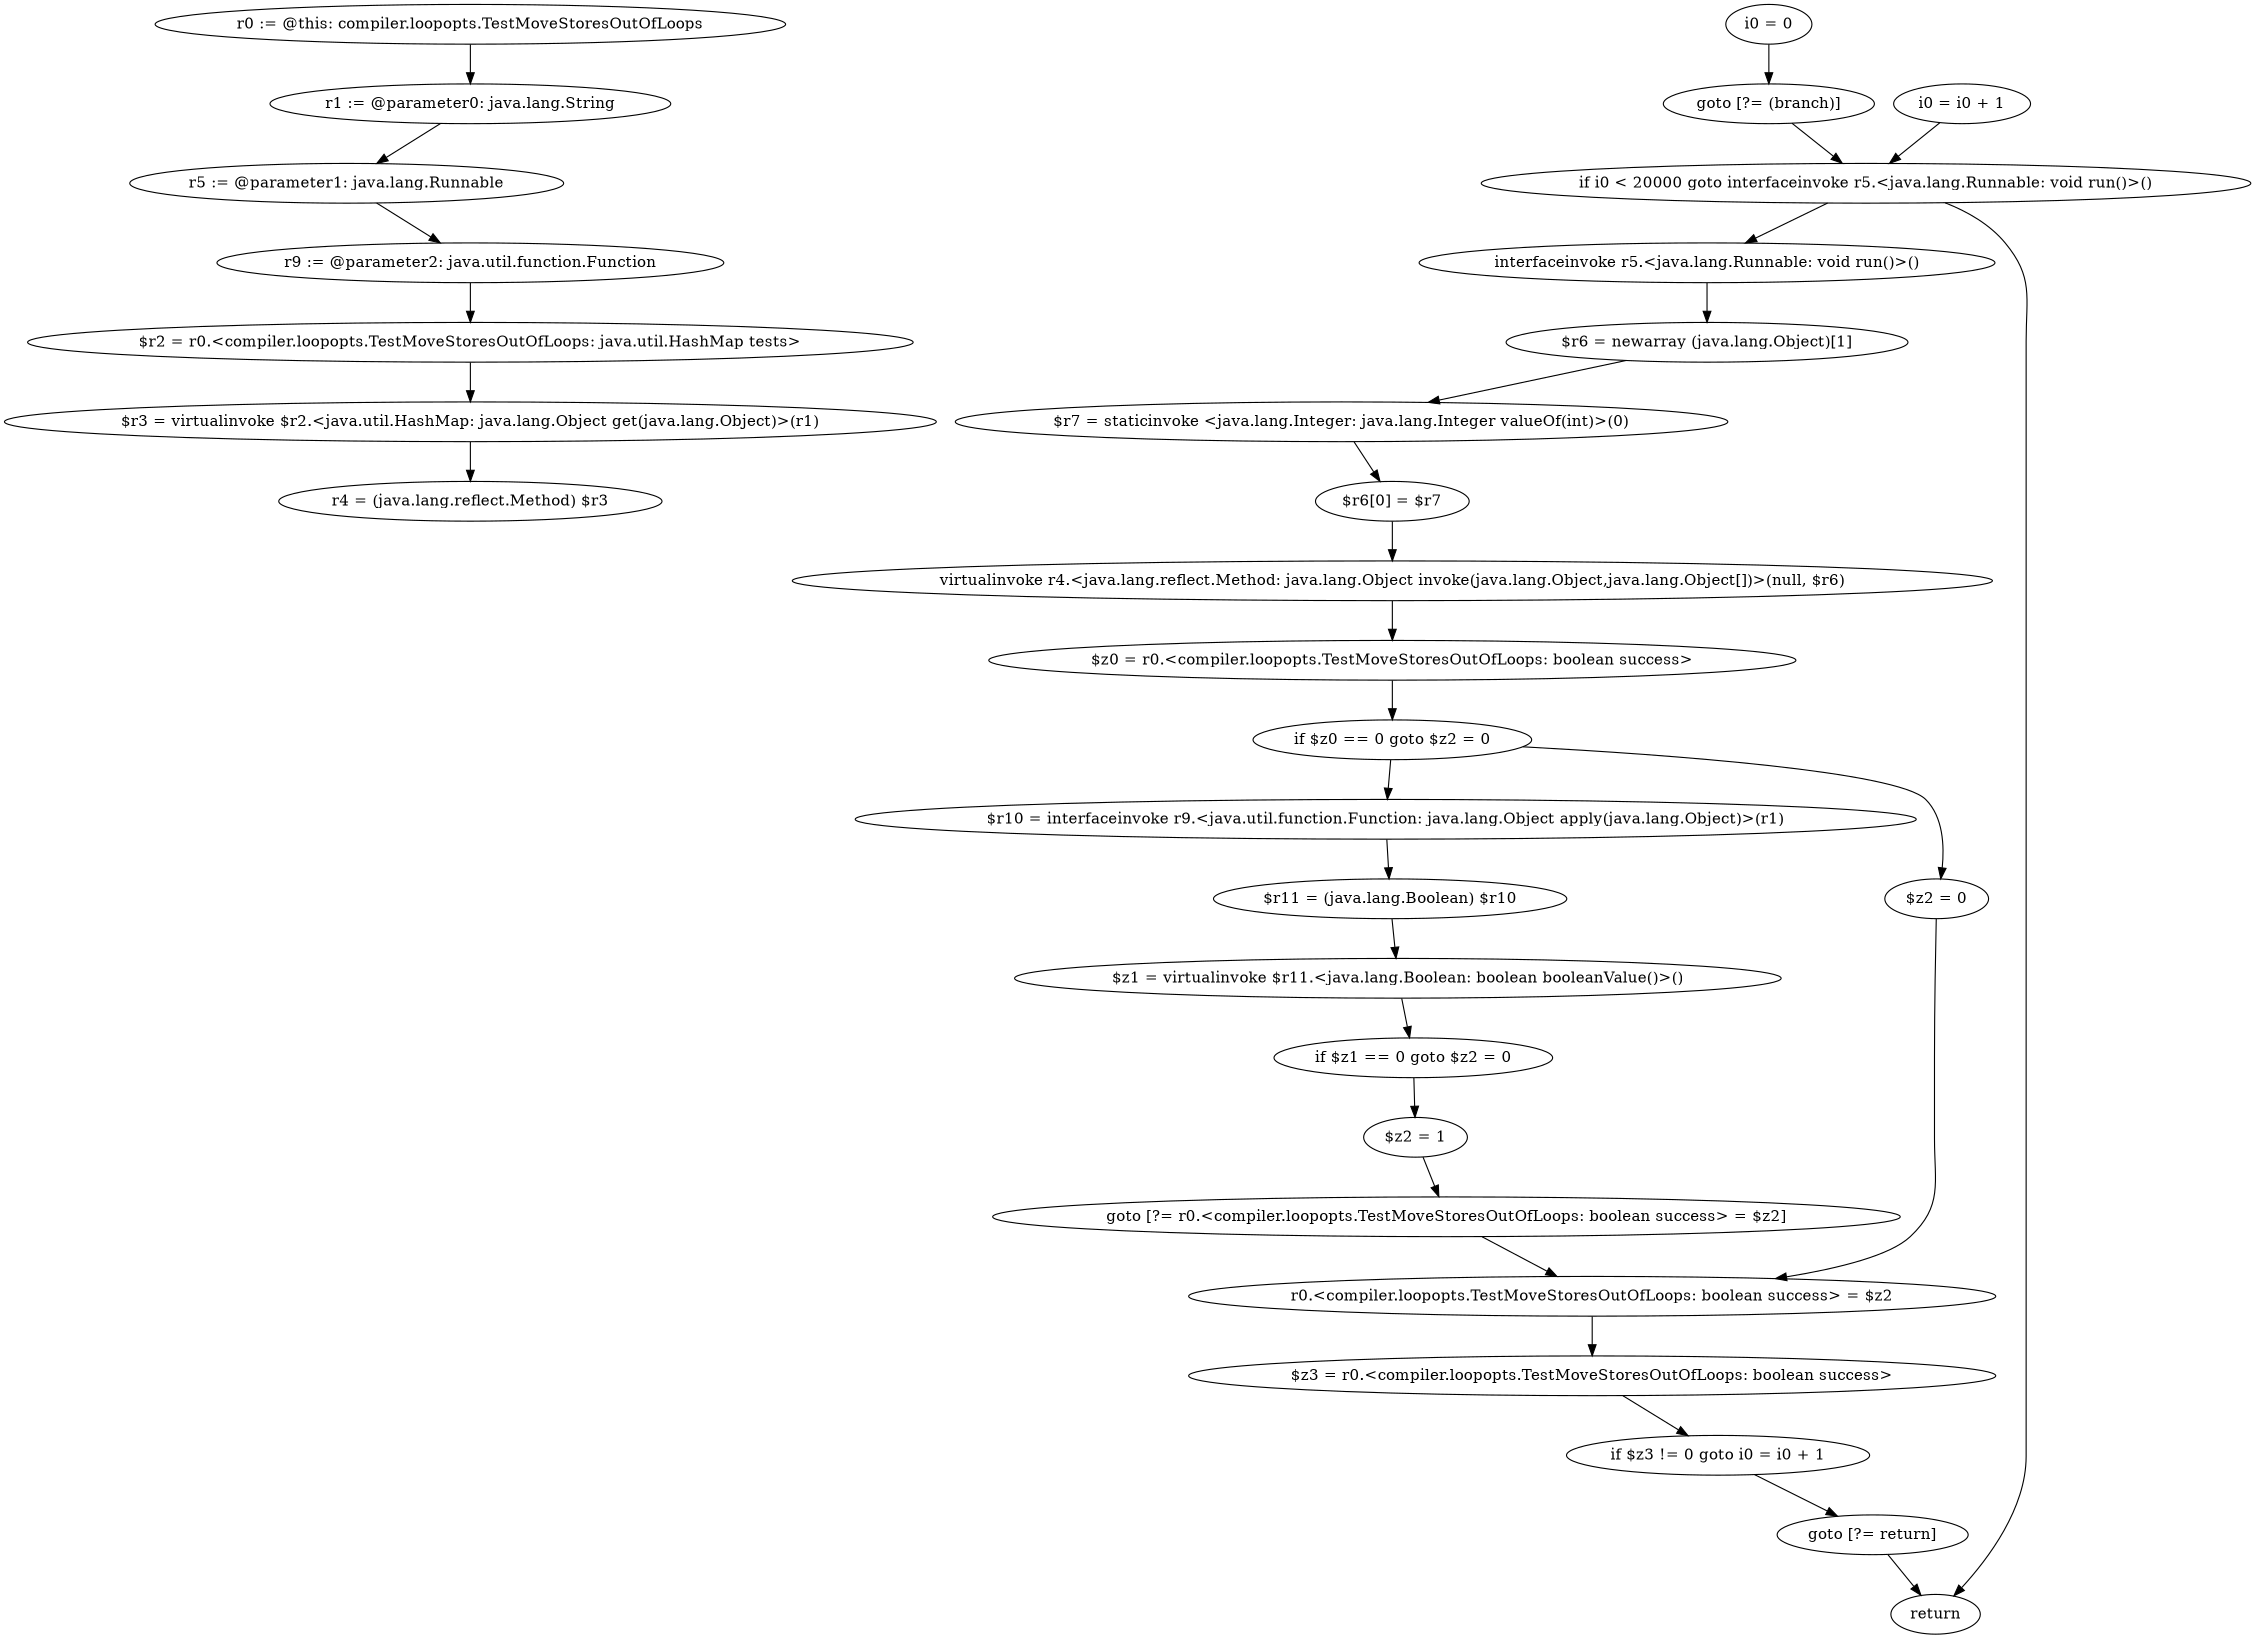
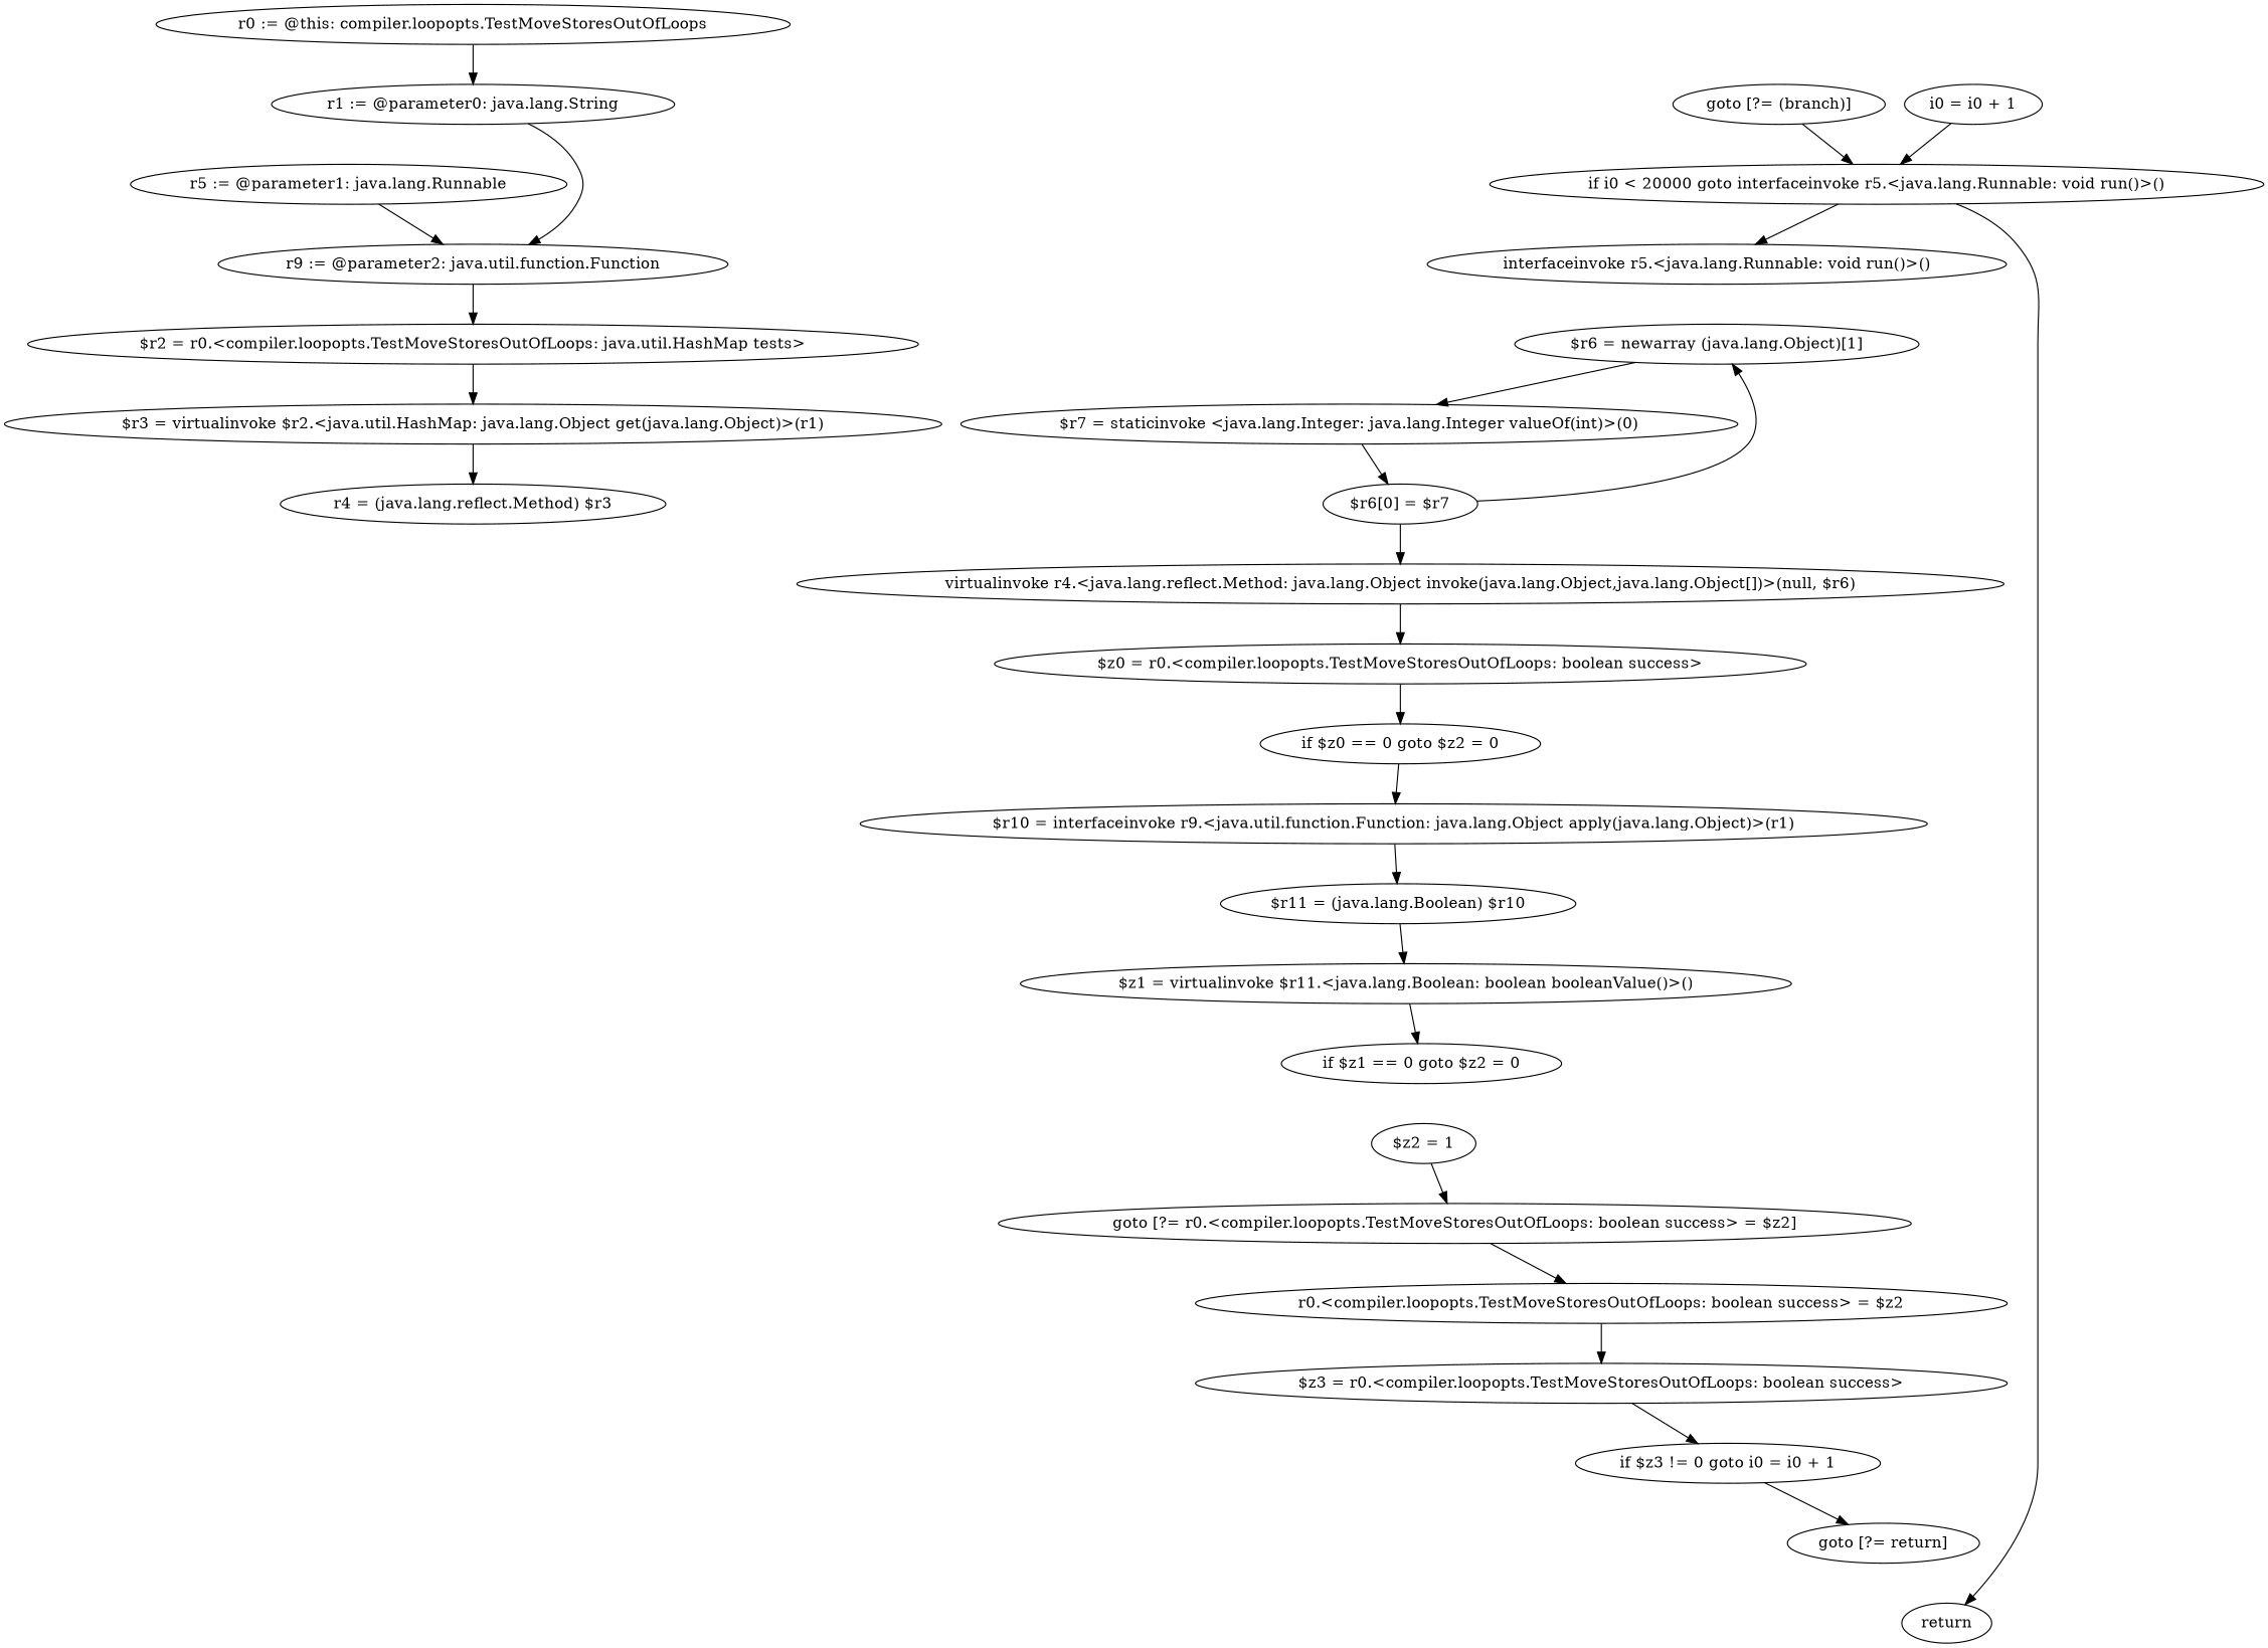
  digraph {
    "r0 := @this: compiler.loopopts.TestMoveStoresOutOfLoops"
    "r1 := @parameter0: java.lang.String"
    "r5 := @parameter1: java.lang.Runnable"
    "r9 := @parameter2: java.util.function.Function"
    "$r2 = r0.<compiler.loopopts.TestMoveStoresOutOfLoops: java.util.HashMap tests>"
    "$r3 = virtualinvoke $r2.<java.util.HashMap: java.lang.Object get(java.lang.Object)>(r1)"
    "r4 = (java.lang.reflect.Method) $r3"
-   "i0 = 0"
    "goto [?= (branch)]"
    "if i0 < 20000 goto interfaceinvoke r5.<java.lang.Runnable: void run()>()"
    "interfaceinvoke r5.<java.lang.Runnable: void run()>()"
    return
    "$r6 = newarray (java.lang.Object)[1]"
    "$r7 = staticinvoke <java.lang.Integer: java.lang.Integer valueOf(int)>(0)"
    "$r6[0] = $r7"
    "virtualinvoke r4.<java.lang.reflect.Method: java.lang.Object invoke(java.lang.Object,java.lang.Object[])>(null, $r6)"
    "$z0 = r0.<compiler.loopopts.TestMoveStoresOutOfLoops: boolean success>"
    "if $z0 == 0 goto $z2 = 0"
    "$r10 = interfaceinvoke r9.<java.util.function.Function: java.lang.Object apply(java.lang.Object)>(r1)"
-   "$z2 = 0"
    "$r11 = (java.lang.Boolean) $r10"
    "r0.<compiler.loopopts.TestMoveStoresOutOfLoops: boolean success> = $z2"
    "$z1 = virtualinvoke $r11.<java.lang.Boolean: boolean booleanValue()>()"
    "if $z1 == 0 goto $z2 = 0"
    "$z2 = 1"
    "goto [?= r0.<compiler.loopopts.TestMoveStoresOutOfLoops: boolean success> = $z2]"
    "$z3 = r0.<compiler.loopopts.TestMoveStoresOutOfLoops: boolean success>"
    "if $z3 != 0 goto i0 = i0 + 1"
    "goto [?= return]"
    "i0 = i0 + 1"
    "r0 := @this: compiler.loopopts.TestMoveStoresOutOfLoops" -> "r1 := @parameter0: java.lang.String"
-   "r1 := @parameter0: java.lang.String" -> "r5 := @parameter1: java.lang.Runnable"
+   "r1 := @parameter0: java.lang.String" -> "r9 := @parameter2: java.util.function.Function"
    "r5 := @parameter1: java.lang.Runnable" -> "r9 := @parameter2: java.util.function.Function"
    "r9 := @parameter2: java.util.function.Function" -> "$r2 = r0.<compiler.loopopts.TestMoveStoresOutOfLoops: java.util.HashMap tests>"
    "$r2 = r0.<compiler.loopopts.TestMoveStoresOutOfLoops: java.util.HashMap tests>" -> "$r3 = virtualinvoke $r2.<java.util.HashMap: java.lang.Object get(java.lang.Object)>(r1)"
    "$r3 = virtualinvoke $r2.<java.util.HashMap: java.lang.Object get(java.lang.Object)>(r1)" -> "r4 = (java.lang.reflect.Method) $r3"
-   "i0 = 0" -> "goto [?= (branch)]"
    "goto [?= (branch)]" -> "if i0 < 20000 goto interfaceinvoke r5.<java.lang.Runnable: void run()>()"
    "if i0 < 20000 goto interfaceinvoke r5.<java.lang.Runnable: void run()>()" -> "interfaceinvoke r5.<java.lang.Runnable: void run()>()"
    "if i0 < 20000 goto interfaceinvoke r5.<java.lang.Runnable: void run()>()" -> return
-   "interfaceinvoke r5.<java.lang.Runnable: void run()>()" -> "$r6 = newarray (java.lang.Object)[1]"
+   "$r6[0] = $r7" -> "$r6 = newarray (java.lang.Object)[1]"
    "$r6 = newarray (java.lang.Object)[1]" -> "$r7 = staticinvoke <java.lang.Integer: java.lang.Integer valueOf(int)>(0)"
    "$r7 = staticinvoke <java.lang.Integer: java.lang.Integer valueOf(int)>(0)" -> "$r6[0] = $r7"
    "$r6[0] = $r7" -> "virtualinvoke r4.<java.lang.reflect.Method: java.lang.Object invoke(java.lang.Object,java.lang.Object[])>(null, $r6)"
    "virtualinvoke r4.<java.lang.reflect.Method: java.lang.Object invoke(java.lang.Object,java.lang.Object[])>(null, $r6)" -> "$z0 = r0.<compiler.loopopts.TestMoveStoresOutOfLoops: boolean success>"
    "$z0 = r0.<compiler.loopopts.TestMoveStoresOutOfLoops: boolean success>" -> "if $z0 == 0 goto $z2 = 0"
    "if $z0 == 0 goto $z2 = 0" -> "$r10 = interfaceinvoke r9.<java.util.function.Function: java.lang.Object apply(java.lang.Object)>(r1)"
-   "if $z0 == 0 goto $z2 = 0" -> "$z2 = 0"
    "$r10 = interfaceinvoke r9.<java.util.function.Function: java.lang.Object apply(java.lang.Object)>(r1)" -> "$r11 = (java.lang.Boolean) $r10"
-   "$z2 = 0" -> "r0.<compiler.loopopts.TestMoveStoresOutOfLoops: boolean success> = $z2"
    "$r11 = (java.lang.Boolean) $r10" -> "$z1 = virtualinvoke $r11.<java.lang.Boolean: boolean booleanValue()>()"
    "r0.<compiler.loopopts.TestMoveStoresOutOfLoops: boolean success> = $z2" -> "$z3 = r0.<compiler.loopopts.TestMoveStoresOutOfLoops: boolean success>"
    "$z1 = virtualinvoke $r11.<java.lang.Boolean: boolean booleanValue()>()" -> "if $z1 == 0 goto $z2 = 0"
-   "if $z1 == 0 goto $z2 = 0" -> "$z2 = 1"
    "$z2 = 1" -> "goto [?= r0.<compiler.loopopts.TestMoveStoresOutOfLoops: boolean success> = $z2]"
    "goto [?= r0.<compiler.loopopts.TestMoveStoresOutOfLoops: boolean success> = $z2]" -> "r0.<compiler.loopopts.TestMoveStoresOutOfLoops: boolean success> = $z2"
    "$z3 = r0.<compiler.loopopts.TestMoveStoresOutOfLoops: boolean success>" -> "if $z3 != 0 goto i0 = i0 + 1"
    "if $z3 != 0 goto i0 = i0 + 1" -> "goto [?= return]"
-   "goto [?= return]" -> return
    "i0 = i0 + 1" -> "if i0 < 20000 goto interfaceinvoke r5.<java.lang.Runnable: void run()>()"
  }
